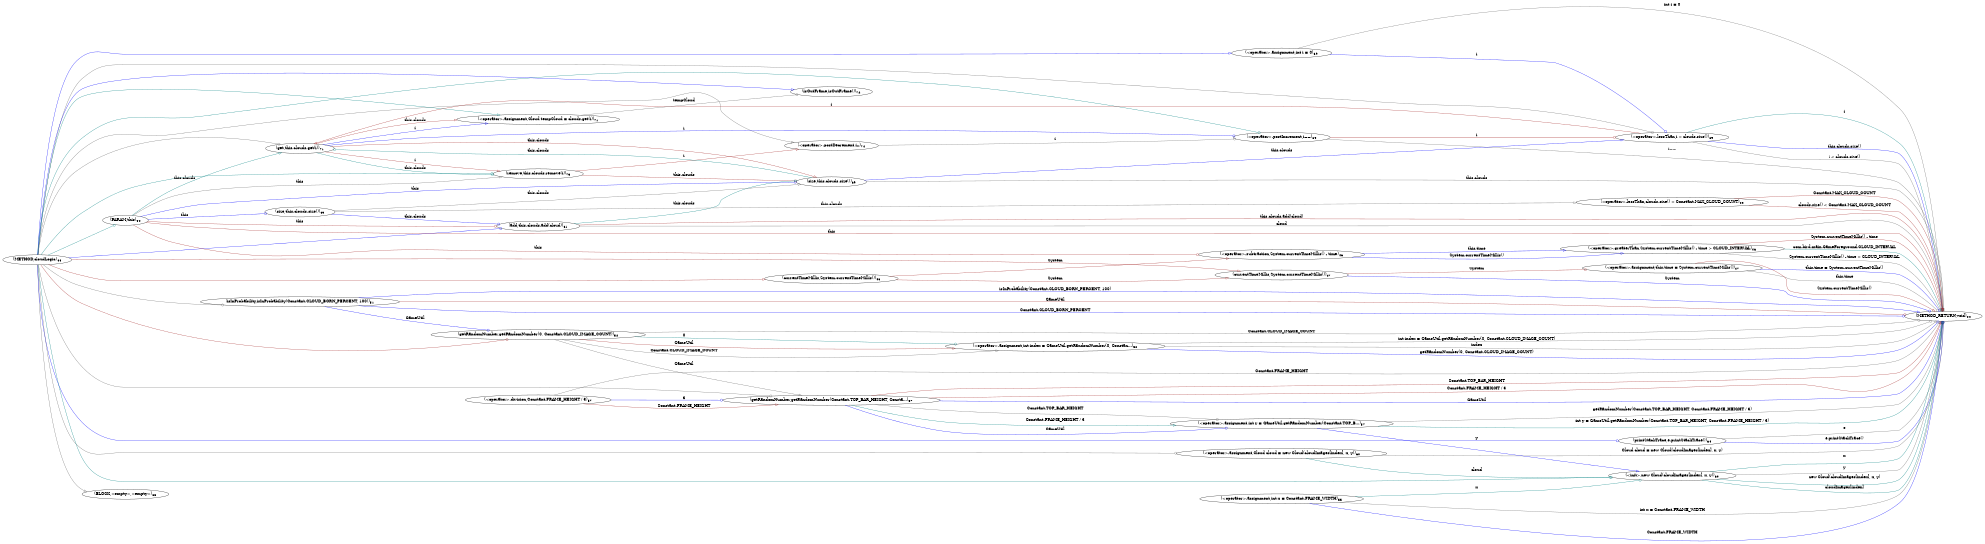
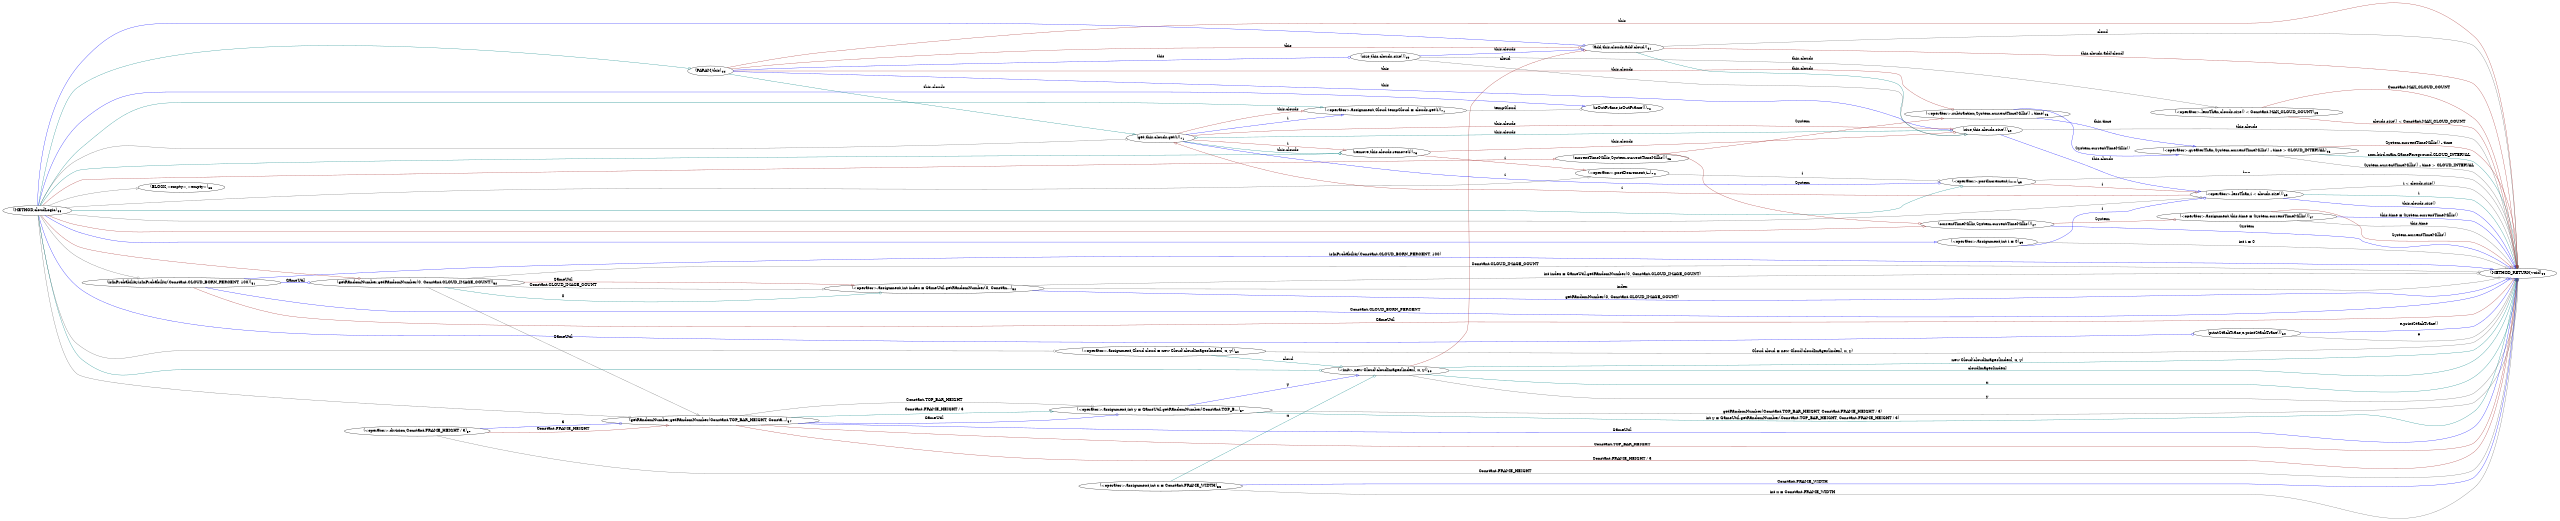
  digraph {
    rankdir=LR
    edge [arrowhead=odot color=gray40]
    n1 [label=<(METHOD,cloudLogic)<SUB>44</SUB>>]
    n2 [label=<(PARAM,this)<SUB>44</SUB>>]
    n3 [label=<(&lt;operator&gt;.assignment,int i = 0)<SUB>69</SUB>>]
    n4 [label=<(&lt;operator&gt;.lessThan,i &lt; clouds.size())<SUB>69</SUB>>]
    n5 [label=<(&lt;operator&gt;.postIncrement,i++)<SUB>69</SUB>>]
    n6 [label=<(currentTimeMillis,System.currentTimeMillis())<SUB>46</SUB>>]
    n7 [label=<(currentTimeMillis,System.currentTimeMillis())<SUB>47</SUB>>]
    n8 [label=<(isOutFrame,isOutFrame())<SUB>72</SUB>>]
    n9 [label=<(BLOCK,&lt;empty&gt;,&lt;empty&gt;)<SUB>63</SUB>>]
    n10 [label=<(get,this.clouds.get(i))<SUB>71</SUB>>]
    n11 [label=<(remove,this.clouds.remove(i))<SUB>73</SUB>>]
    n12 [label=<(&lt;operator&gt;.postDecrement,i--)<SUB>74</SUB>>]
    n13 [label=<(isInProbability,isInProbability(Constant.CLOUD_BORN_PERCENT, 100))<SUB>51</SUB>>]
    n14 [label=<(printStackTrace,e.printStackTrace())<SUB>64</SUB>>]
    n15 [label=<(&lt;operator&gt;.assignment,Cloud cloud = new Cloud(cloudImages[index], x, y))<SUB>60</SUB>>]
    n16 [label=<(&lt;init&gt;,new Cloud(cloudImages[index], x, y))<SUB>60</SUB>>]
    n17 [label=<(add,this.clouds.add(cloud))<SUB>61</SUB>>]
    n18 [label=<(getRandomNumber,getRandomNumber(0, Constant.CLOUD_IMAGE_COUNT))<SUB>52</SUB>>]
    n19 [label=<(getRandomNumber,getRandomNumber(Constant.TOP_BAR_HEIGHT, Consta...)<SUB>57</SUB>>]
    n20 [label=<(&lt;operator&gt;.assignment,Cloud tempCloud = clouds.get(i))<SUB>71</SUB>>]
    n21 [label=<(METHOD_RETURN,void)<SUB>44</SUB>>]
    n22 [label=<(&lt;operator&gt;.subtraction,System.currentTimeMillis() - time)<SUB>46</SUB>>]
    n23 [label=<(size,this.clouds.size())<SUB>49</SUB>>]
    n24 [label=<(size,this.clouds.size())<SUB>69</SUB>>]
    n25 [label=<(&lt;operator&gt;.assignment,this.time = System.currentTimeMillis())<SUB>47</SUB>>]
    n26 [label=<(&lt;operator&gt;.assignment,int index = GameUtil.getRandomNumber(0, Constan...)<SUB>52</SUB>>]
    n27 [label=<(&lt;operator&gt;.assignment,int y = GameUtil.getRandomNumber(Constant.TOP_B...)<SUB>57</SUB>>]
    n28 [label=<(&lt;operator&gt;.division,Constant.FRAME_HEIGHT / 3)<SUB>57</SUB>>]
    n29 [label=<(&lt;operator&gt;.greaterThan,System.currentTimeMillis() - time &gt; CLOUD_INTERVAL)<SUB>46</SUB>>]
    n30 [label=<(&lt;operator&gt;.lessThan,clouds.size() &lt; Constant.MAX_CLOUD_COUNT)<SUB>49</SUB>>]
    n31 [label=<(&lt;operator&gt;.assignment,int x = Constant.FRAME_WIDTH)<SUB>55</SUB>>]
    n1 -> n2 [color=teal]
    n1 -> n3 [arrowhead=onormal color=blue]
    n1 -> n4
    n1 -> n5 [color=teal]
    n1 -> n6 [arrowhead=onormal color=brown]
    n1 -> n7 [arrowhead=onormal color=brown]
    n1 -> n8 [arrowhead=onormal color=blue]
    n1 -> n9 [arrowhead=onormal]
    n1 -> n10
    n1 -> n11 [color=teal]
    n1 -> n12 [arrowhead=onormal]
    n1 -> n13
    n1 -> n14 [color=blue]
    n1 -> n15
    n1 -> n16 [color=teal]
    n1 -> n17 [color=blue]
    n1 -> n18 [color=brown]
    n1 -> n19
    n1 -> n20 [arrowhead=onormal color=teal]
    n2 -> n10 [arrowhead=onormal color=teal label="this.clouds"]
-   n2 -> n11 [arrowhead=onormal label=this]
    n2 -> n17 [color=brown label=this]
    n2 -> n21 [color=brown label=this]
    n2 -> n22 [color=brown label=this]
    n2 -> n23 [color=blue label=this]
    n2 -> n24 [color=blue label=this]
    n3 -> n4 [color=blue label=i]
    n3 -> n21 [arrowhead=onormal label="int i = 0"]
    n4 -> n10 [arrowhead=onormal color=brown label=i]
    n4 -> n21 [color=teal label=i]
    n4 -> n21 [arrowhead=onormal color=blue label="this.clouds.size()"]
    n4 -> n21 [label="i &lt; clouds.size()"]
    n5 -> n4 [color=brown label=i]
    n5 -> n21 [arrowhead=onormal label="i++"]
    n6 -> n7 [arrowhead=onormal color=brown label=System]
    n6 -> n22 [arrowhead=onormal color=brown label=System]
    n7 -> n21 [color=blue label=System]
    n7 -> n25 [color=brown label=System]
    n10 -> n5 [color=blue label=i]
    n10 -> n11 [color=teal label="this.clouds"]
    n10 -> n11 [arrowhead=onormal color=brown label=i]
    n10 -> n20 [arrowhead=onormal color=brown label="this.clouds"]
    n10 -> n20 [arrowhead=onormal color=blue label=i]
    n10 -> n24 [arrowhead=onormal color=brown label="this.clouds"]
    n11 -> n12 [arrowhead=onormal color=brown label=i]
    n11 -> n24 [color=brown label="this.clouds"]
    n12 -> n5 [label=i]
    n13 -> n18 [color=blue label=GameUtil]
    n13 -> n21 [color=brown label=GameUtil]
    n13 -> n21 [color=blue label="Constant.CLOUD_BORN_PERCENT"]
    n13 -> n21 [arrowhead=onormal color=blue label="isInProbability(Constant.CLOUD_BORN_PERCENT, 100)"]
    n14 -> n21 [color=blue label="e.printStackTrace()"]
    n14 -> n21 [arrowhead=onormal label=e]
    n15 -> n16 [color=teal label=cloud]
    n15 -> n21 [label="Cloud cloud = new Cloud(cloudImages[index], x, y)"]
+   n16 -> n17 [arrowhead=onormal color=brown label=cloud]
    n16 -> n21 [color=teal label="cloudImages[index]"]
    n16 -> n21 [color=teal label=x]
    n16 -> n21 [arrowhead=onormal label=y]
    n16 -> n21 [arrowhead=onormal color=teal label="new Cloud(cloudImages[index], x, y)"]
    n17 -> n21 [arrowhead=onormal label=cloud]
    n17 -> n21 [color=brown label="this.clouds.add(cloud)"]
    n17 -> n24 [arrowhead=onormal color=teal label="this.clouds"]
    n18 -> n19 [arrowhead=onormal label=GameUtil]
    n18 -> n21 [label="Constant.CLOUD_IMAGE_COUNT"]
    n18 -> n26 [arrowhead=onormal color=brown label=GameUtil]
    n18 -> n26 [color=teal label=0]
    n18 -> n26 [arrowhead=onormal label="Constant.CLOUD_IMAGE_COUNT"]
    n19 -> n21 [color=blue label=GameUtil]
    n19 -> n21 [arrowhead=onormal color=brown label="Constant.TOP_BAR_HEIGHT"]
    n19 -> n21 [arrowhead=onormal color=brown label="Constant.FRAME_HEIGHT / 3"]
    n19 -> n27 [color=blue label=GameUtil]
    n19 -> n27 [label="Constant.TOP_BAR_HEIGHT"]
    n19 -> n27 [arrowhead=onormal color=teal label="Constant.FRAME_HEIGHT / 3"]
    n20 -> n8 [label=tempCloud]
    n22 -> n29 [arrowhead=onormal color=blue label="System.currentTimeMillis()"]
    n22 -> n29 [arrowhead=onormal color=blue label="this.time"]
    n23 -> n17 [color=blue label="this.clouds"]
    n23 -> n24 [arrowhead=onormal label="this.clouds"]
    n23 -> n30 [arrowhead=onormal label="this.clouds"]
    n24 -> n4 [arrowhead=onormal color=blue label="this.clouds"]
    n24 -> n10 [color=teal label="this.clouds"]
    n24 -> n21 [label="this.clouds"]
    n25 -> n21 [label="this.time"]
    n25 -> n21 [arrowhead=onormal color=brown label="System.currentTimeMillis()"]
    n25 -> n21 [color=blue label="this.time = System.currentTimeMillis()"]
    n26 -> n21 [label=index]
    n26 -> n21 [color=blue label="getRandomNumber(0, Constant.CLOUD_IMAGE_COUNT)"]
    n26 -> n21 [label="int index = GameUtil.getRandomNumber(0, Constant.CLOUD_IMAGE_COUNT)"]
    n27 -> n16 [arrowhead=onormal color=blue label=y]
    n27 -> n21 [label="getRandomNumber(Constant.TOP_BAR_HEIGHT, Constant.FRAME_HEIGHT / 3)"]
    n27 -> n21 [color=teal label="int y = GameUtil.getRandomNumber(Constant.TOP_BAR_HEIGHT, Constant.FRAME_HEIGHT / 3)"]
    n28 -> n19 [arrowhead=onormal color=brown label="Constant.FRAME_HEIGHT"]
    n28 -> n19 [color=blue label=3]
    n28 -> n21 [arrowhead=onormal label="Constant.FRAME_HEIGHT"]
    n29 -> n21 [arrowhead=onormal color=brown label="System.currentTimeMillis() - time"]
    n29 -> n21 [color=teal label="com.bird.main.GameForeground.CLOUD_INTERVAL"]
    n29 -> n21 [arrowhead=onormal label="System.currentTimeMillis() - time &gt; CLOUD_INTERVAL"]
    n30 -> n21 [arrowhead=onormal color=brown label="Constant.MAX_CLOUD_COUNT"]
    n30 -> n21 [arrowhead=onormal color=brown label="clouds.size() &lt; Constant.MAX_CLOUD_COUNT"]
    n31 -> n16 [color=teal label=x]
    n31 -> n21 [color=blue label="Constant.FRAME_WIDTH"]
    n31 -> n21 [label="int x = Constant.FRAME_WIDTH"]
  }
